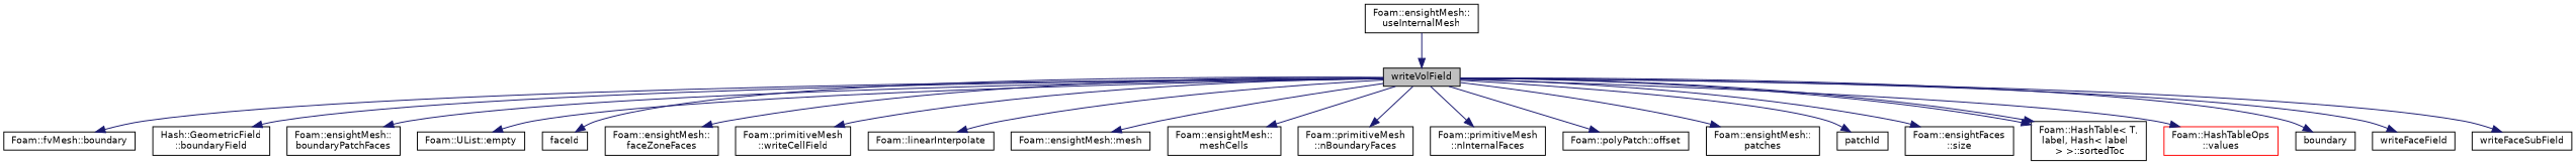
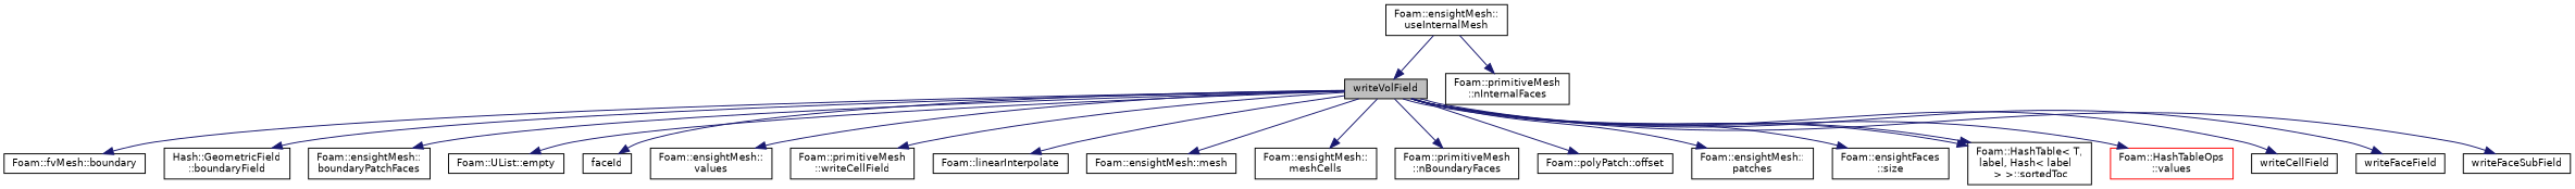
  digraph {
    rankdir=TB
    node [color=black fontname=Helvetica fontsize=10 shape=record]
    edge [color=midnightblue fontname=Helvetica fontsize=10 labelfontname=Helvetica labelfontsize=10 style=solid]
    n1 [fillcolor=grey75 fontcolor=black height=0.2 label=writeVolField style=filled width=0.4]
    n2 [height=0.2 label="Foam::fvMesh::boundary" width=0.4]
    n3 [height=0.2 label="Hash::GeometricField\l::boundaryField" width=0.4]
    n4 [height=0.2 label="Foam::ensightMesh::\lboundaryPatchFaces" width=0.4]
    n5 [height=0.2 label="Foam::UList::empty" width=0.4]
    n6 [height=0.2 label=faceId width=0.4]
-   n7 [height=0.2 label="Foam::ensightMesh::\lfaceZoneFaces" width=0.4]
+   n7 [height=0.2 label="Foam::ensightMesh::\lvalues" width=0.4]
    n8 [height=0.2 label="Foam::primitiveMesh\l::writeCellField" width=0.4]
    n9 [height=0.2 label="Foam::linearInterpolate" width=0.4]
    n10 [height=0.2 label="Foam::ensightMesh::mesh" width=0.4]
    n11 [height=0.2 label="Foam::ensightMesh::\lmeshCells" width=0.4]
    n12 [height=0.2 label="Foam::primitiveMesh\l::nBoundaryFaces" width=0.4]
    n13 [height=0.2 label="Foam::primitiveMesh\l::nInternalFaces" width=0.4]
    n14 [height=0.2 label="Foam::polyPatch::offset" width=0.4]
    n15 [height=0.2 label="Foam::ensightMesh::\lpatches" width=0.4]
-   n16 [height=0.2 label=patchId width=0.4]
    n17 [height=0.2 label="Foam::ensightFaces\l::size" width=0.4]
    n18 [height=0.2 label="Foam::HashTable\< T,\l label, Hash\< label\l \> \>::sortedToc" width=0.4]
    n19 [color=red height=0.2 label="Foam::HashTableOps\l::values" width=0.4]
-   n20 [height=0.2 label=boundary width=0.4]
+   n20 [height=0.2 label=writeCellField width=0.4]
    n21 [height=0.2 label=writeFaceField width=0.4]
    n22 [height=0.2 label=writeFaceSubField width=0.4]
    n23 [height=0.2 label="Foam::ensightMesh::\luseInternalMesh" width=0.4]
    n1 -> n2
    n1 -> n3
    n1 -> n4
    n1 -> n5
    n1 -> n6
    n1 -> n7
    n1 -> n8
    n1 -> n9
    n1 -> n10
    n1 -> n11
    n1 -> n12
-   n1 -> n13
+   n23 -> n13
    n1 -> n14
    n1 -> n15
-   n1 -> n16
    n1 -> n17
    n1 -> n18
    n1 -> n18
    n1 -> n19
    n1 -> n20
    n1 -> n21
    n1 -> n22
    n23 -> n1
  }
